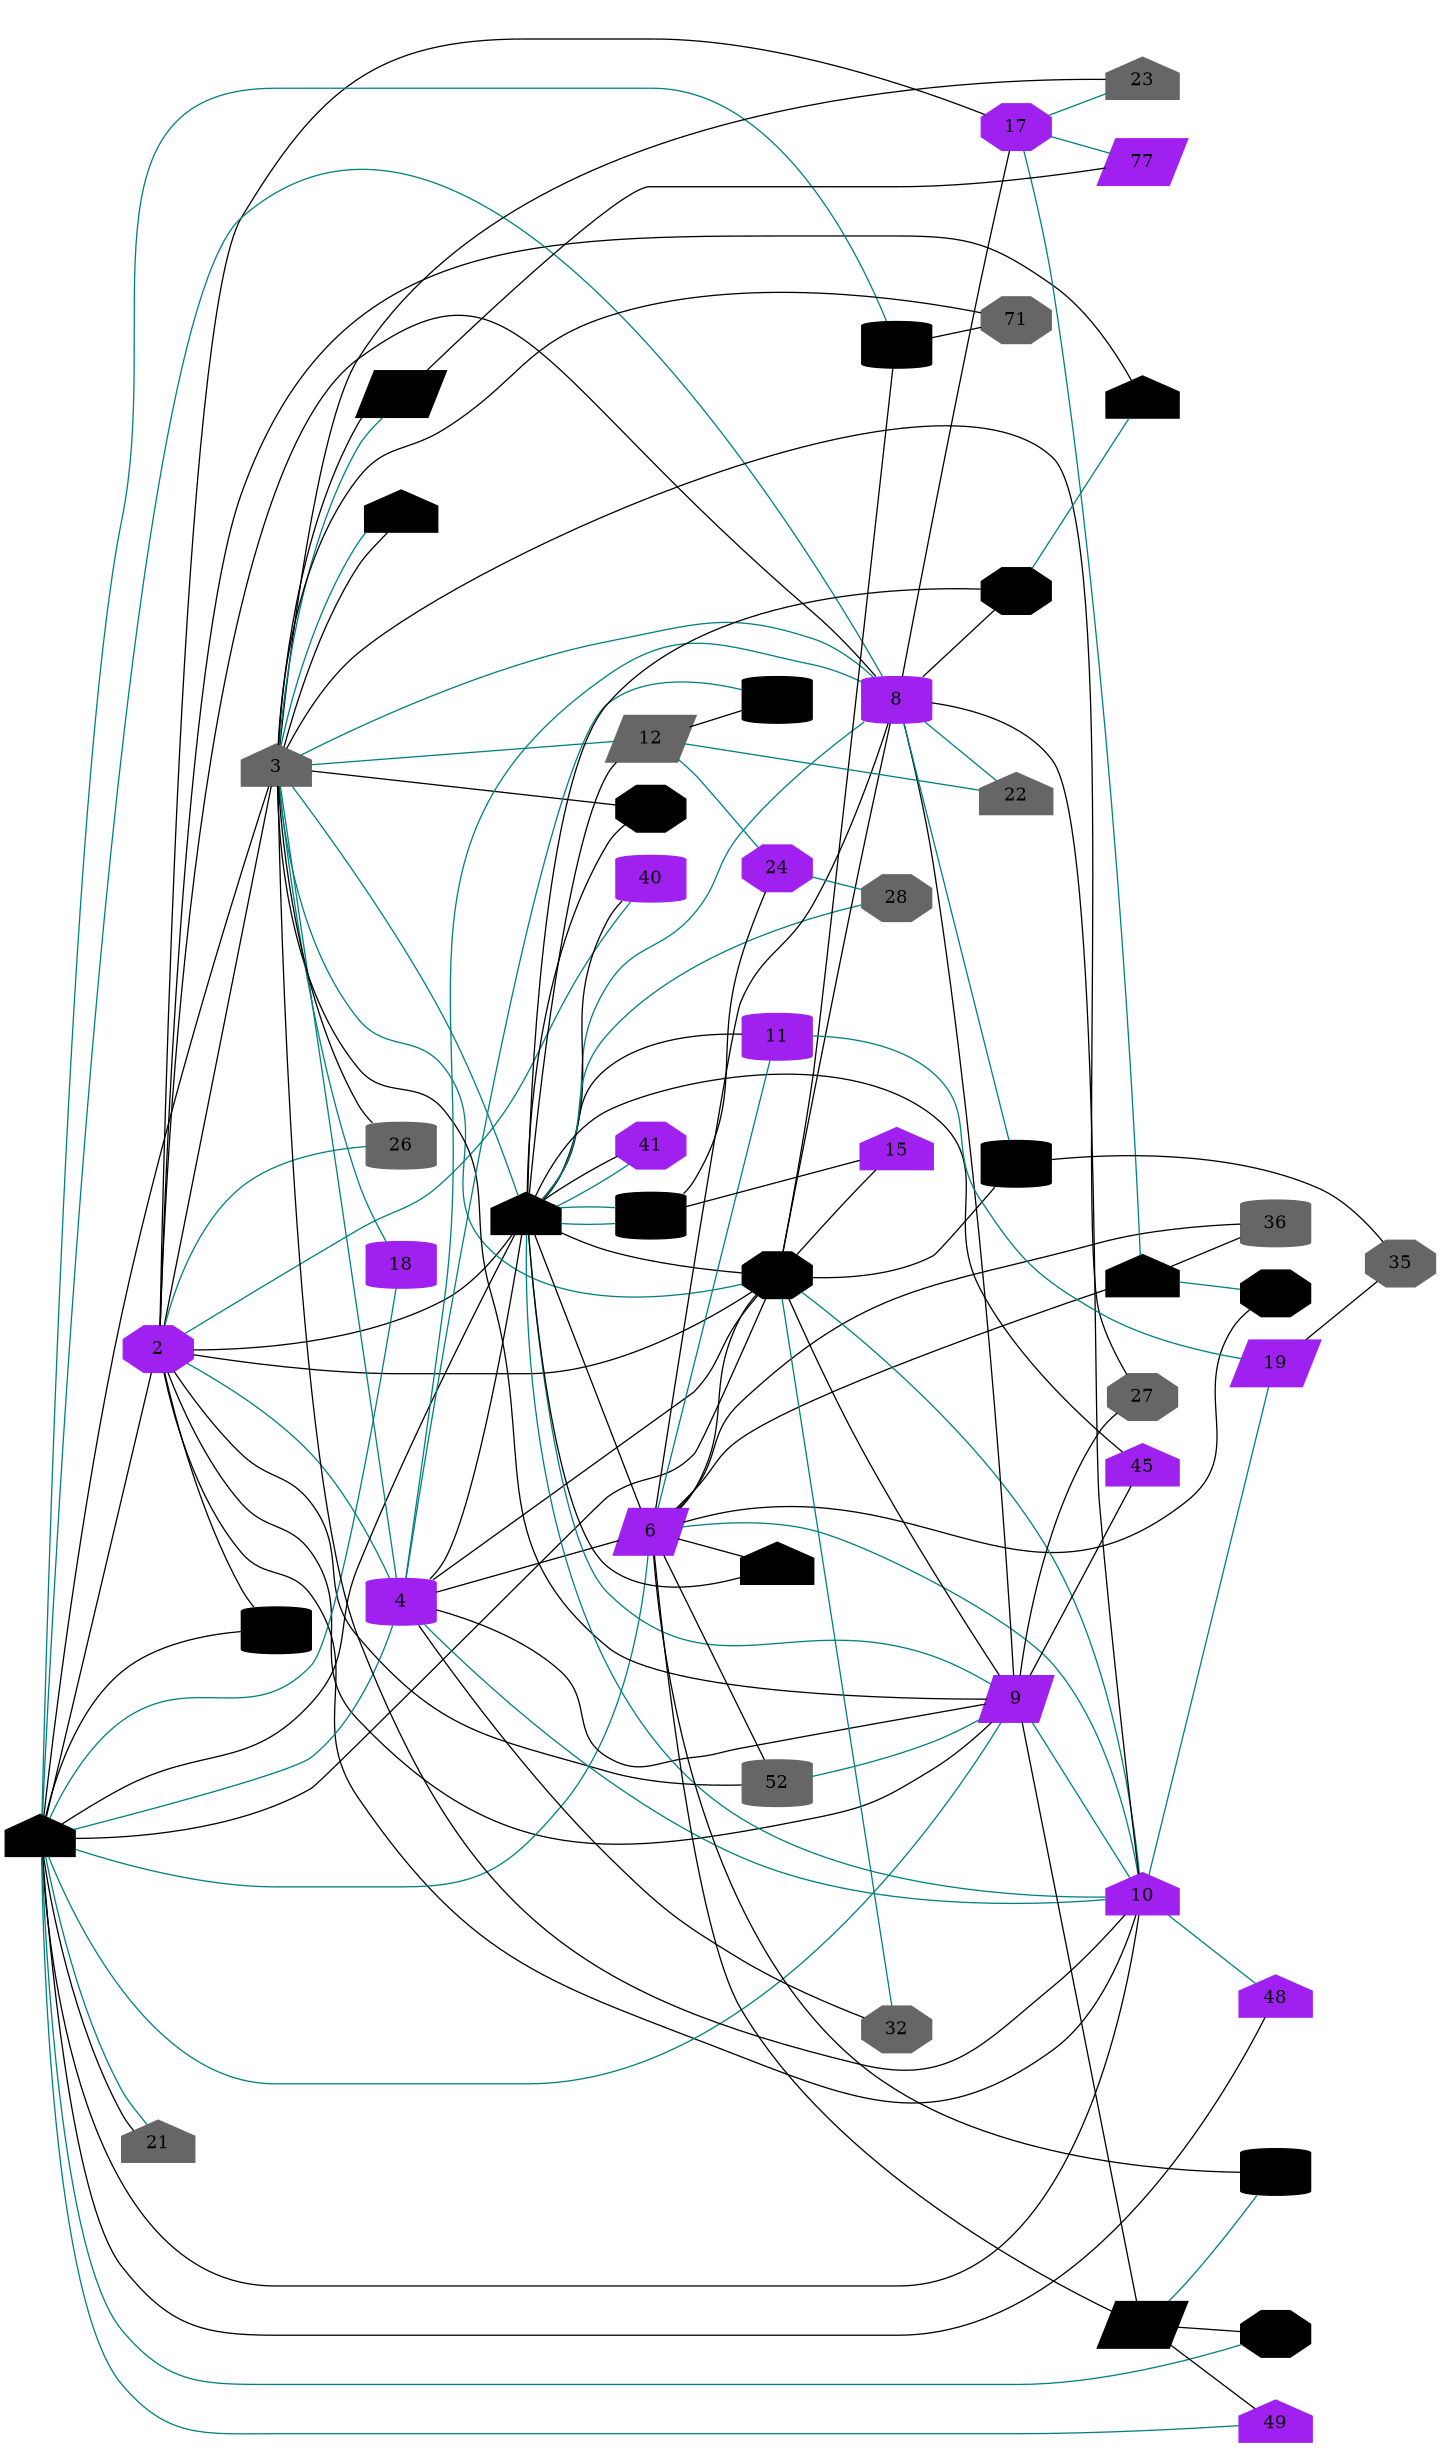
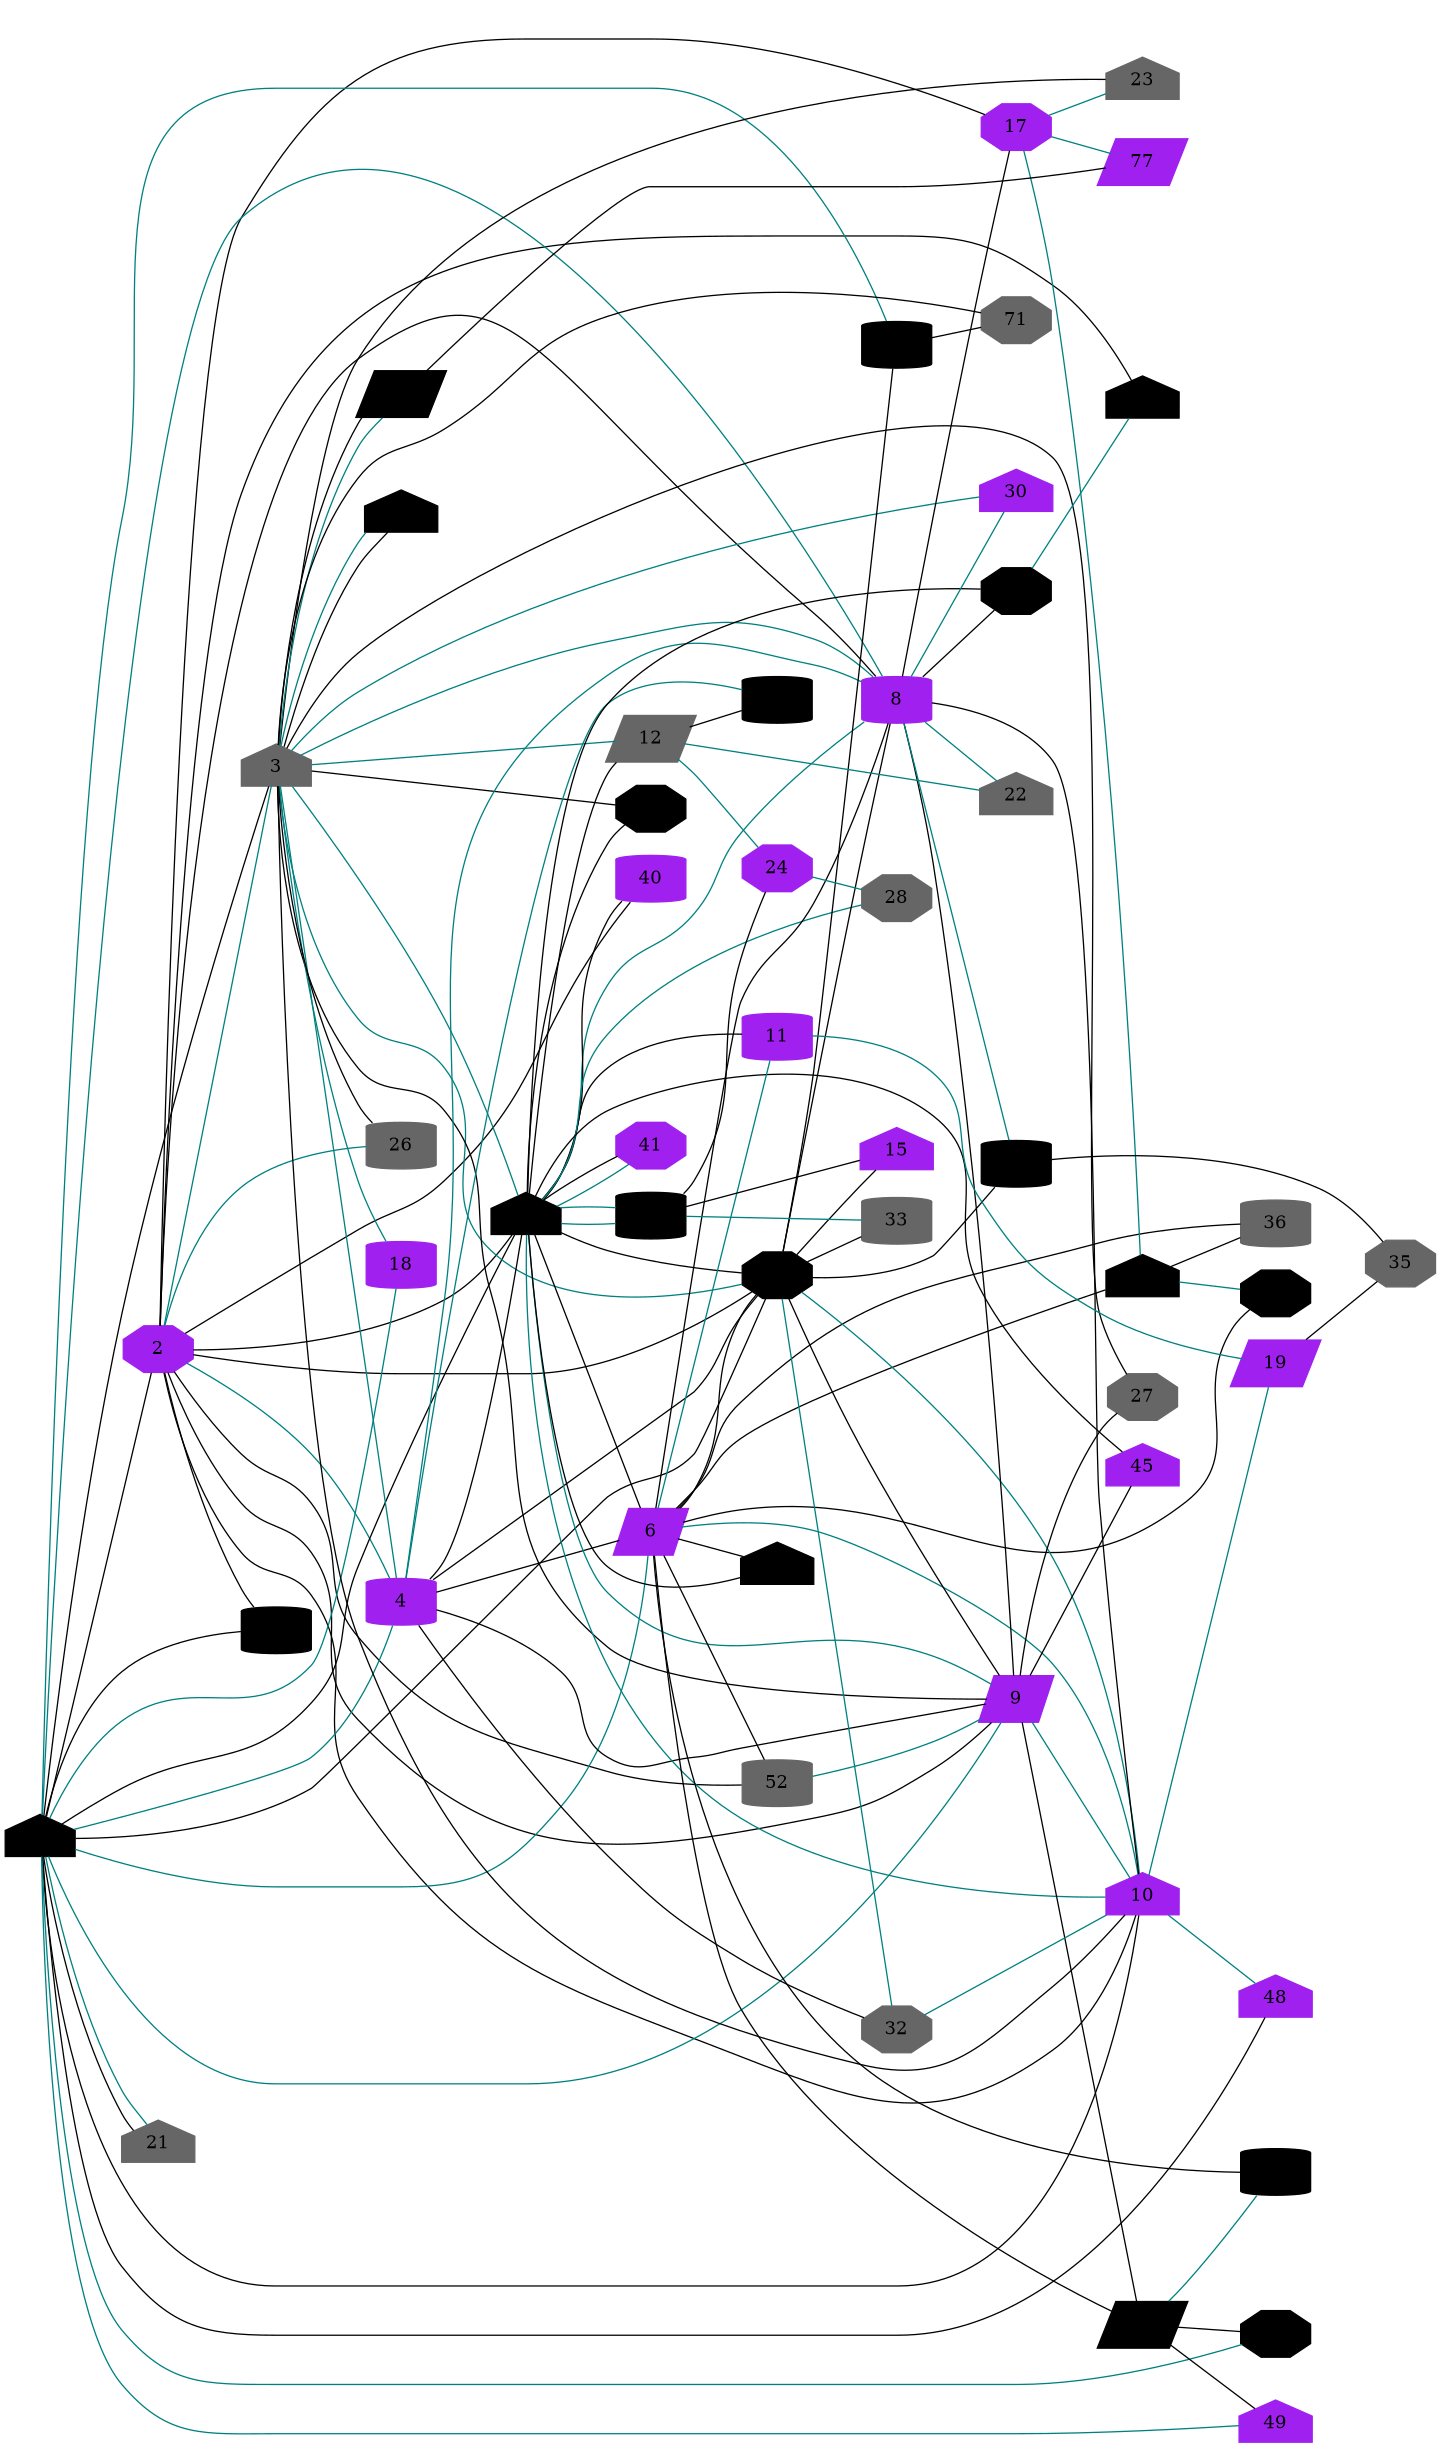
  graph {
    rankdir=LR
    node [color=purple shape=house style=filled]
    edge [color=black]
    2 [shape=octagon]
    1 [color=black]
    3 [color=gray40]
    4 [shape=cylinder]
    5 [color=black]
    6 [shape=parallelogram]
    7 [color=black shape=octagon]
    8 [shape=cylinder]
    9 [shape=parallelogram]
    10
    16 [color=black shape=cylinder]
    18 [shape=cylinder]
    21 [color=gray40]
    25 [color=black shape=cylinder]
    42 [color=black shape=octagon]
    48
    49
    17 [shape=octagon]
    26 [color=gray40 shape=cylinder]
    40 [shape=cylinder]
    50 [color=black]
    52 [color=gray40 shape=cylinder]
    12 [color=gray40 shape=parallelogram]
    13 [color=black shape=octagon]
    23 [color=gray40]
    27 [color=gray40 shape=octagon]
    29 [color=black]
+   30
    37 [color=black shape=parallelogram]
    n30 [color=gray40 label=71 shape=octagon]
    32 [color=gray40 shape=octagon]
    43 [color=black shape=cylinder]
    11 [shape=cylinder]
    14 [color=black shape=cylinder]
    28 [color=gray40 shape=octagon]
    38 [color=black shape=octagon]
    39 [color=black]
    41 [shape=octagon]
    45
    20 [color=black]
    34 [color=black shape=parallelogram]
    36 [color=gray40 shape=cylinder]
    44 [color=black shape=cylinder]
    46 [color=black shape=octagon]
    15
    31 [color=black shape=cylinder]
+   33 [color=gray40 shape=cylinder]
    22 [color=gray40]
    19 [shape=parallelogram]
    n50 [label=77 shape=parallelogram]
    24 [shape=octagon]
    35 [color=gray40 shape=octagon]
-   2 -- 3
+   2 -- 3 [color=teal]
    2 -- 4 [color=teal]
    2 -- 5
    2 -- 7
    2 -- 8
    2 -- 9
    2 -- 10
    2 -- 16
    2 -- 17
    2 -- 26 [color=teal]
-   2 -- 40 [color=teal]
+   2 -- 40
    2 -- 50
    2 -- 52
    1 -- 2
    1 -- 3
    1 -- 4 [color=teal]
    1 -- 5
    1 -- 6 [color=teal]
    1 -- 7
    1 -- 8 [color=teal]
    1 -- 9 [color=teal]
    1 -- 10
    1 -- 16
    1 -- 18 [color=teal]
    1 -- 21
    1 -- 21 [color=teal]
    1 -- 25 [color=teal]
    1 -- 42 [color=teal]
    1 -- 48
    1 -- 49 [color=teal]
    3 -- 4 [color=teal]
    3 -- 5 [color=teal]
    3 -- 7 [color=teal]
    3 -- 8 [color=teal]
    3 -- 9
    3 -- 10
    3 -- 18 [color=teal]
    3 -- 26
    3 -- 12 [color=teal]
    3 -- 13
    3 -- 23
    3 -- 27
    3 -- 29
    3 -- 29 [color=teal]
+   3 -- 30 [color=teal]
    3 -- 37 [color=teal]
    3 -- 37
    3 -- n30
    4 -- 5
    4 -- 6
    4 -- 7
    4 -- 8 [color=teal]
    4 -- 9
-   4 -- 10 [color=teal]
+   32 -- 10 [color=teal]
    4 -- 32
    4 -- 43 [color=teal]
    5 -- 6
    5 -- 7
    5 -- 8 [color=teal]
    5 -- 9 [color=teal]
    5 -- 10 [color=teal]
    5 -- 40
    5 -- 12
    5 -- 13
    5 -- 11
    5 -- 14 [color=teal]
    5 -- 14 [color=teal]
    5 -- 28 [color=teal]
    5 -- 38
    5 -- 39
    5 -- 41 [color=teal]
    5 -- 41
    5 -- 45
    6 -- 7
    6 -- 8
    6 -- 10 [color=teal]
    6 -- 52
    6 -- 11 [color=teal]
    6 -- 39
    6 -- 20
    6 -- 34
    6 -- 36
    6 -- 44
    6 -- 46
    7 -- 8
    7 -- 9
    7 -- 10 [color=teal]
    7 -- 25
    7 -- 32 [color=teal]
    7 -- 15
    7 -- 31
+   7 -- 33
    8 -- 9
    8 -- 10
    8 -- 17
+   8 -- 30 [color=teal]
    8 -- 38
    8 -- 31 [color=teal]
    8 -- 22 [color=teal]
    9 -- 10 [color=teal]
    9 -- 27
    9 -- 45
    9 -- 34
    10 -- 48 [color=teal]
    10 -- 19 [color=teal]
    25 -- n30
    17 -- 23 [color=teal]
    17 -- 20 [color=teal]
    17 -- n50 [color=teal]
    52 -- 9 [color=teal]
    12 -- 43
    12 -- 22 [color=teal]
    12 -- 24 [color=teal]
    37 -- n50
    11 -- 19 [color=teal]
    14 -- 15
+   14 -- 33 [color=teal]
    14 -- 24
    38 -- 50 [color=teal]
    20 -- 36
    20 -- 46 [color=teal]
    34 -- 42
    34 -- 49
    34 -- 44 [color=teal]
    31 -- 35
    19 -- 35
    24 -- 28 [color=teal]
  }
